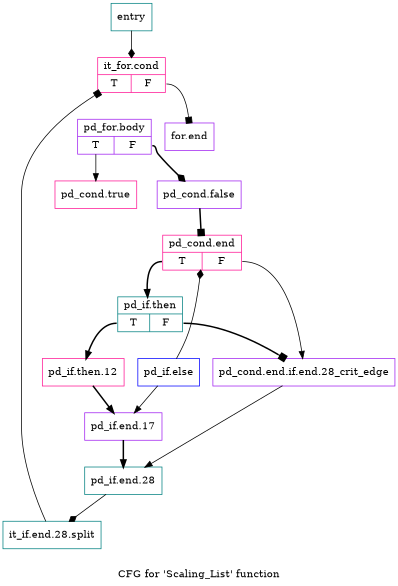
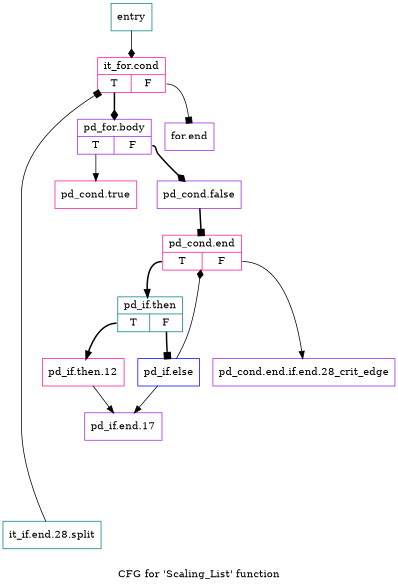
  digraph {
    label="CFG for 'Scaling_List' function"
    node [color=purple shape=record]
    edge [arrowhead=normal style=solid]
    n1 [color=teal label="{entry}"]
    n2 [color=deeppink label="{it_for.cond|{<s0>T|<s1>F}}"]
    n3 [label="{pd_for.body|{<s0>T|<s1>F}}"]
    n4 [label="{for.end}"]
    n5 [color=deeppink label="{pd_cond.true}"]
    n6 [label="{pd_cond.false}"]
    n7 [color=deeppink label="{pd_cond.end|{<s0>T|<s1>F}}"]
    n8 [color=teal label="{pd_if.then|{<s0>T|<s1>F}}"]
    n9 [label="{pd_cond.end.if.end.28_crit_edge}"]
    n10 [color=deeppink label="{pd_if.then.12}"]
    n11 [color=blue label="{pd_if.else}"]
-   n12 [color=teal label="{pd_if.end.28}"]
    n13 [label="{pd_if.end.17}"]
    n14 [color=teal label="{it_if.end.28.split}"]
    n1 -> n2 [arrowhead=diamond]
+   n2 -> n3 [arrowhead=diamond style=bold tailport=s0]
    n2 -> n4 [arrowhead=box tailport=s1]
    n3 -> n5 [tailport=s0]
    n3 -> n6 [arrowhead=diamond style=bold tailport=s1]
    n6 -> n7 [arrowhead=box style=bold]
    n7 -> n8 [style=bold tailport=s0]
    n7 -> n9 [tailport=s1]
    n8 -> n10 [style=bold tailport=s0]
-   n8 -> n9 [arrowhead=box style=bold tailport=s1]
-   n9 -> n12
-   n10 -> n13 [style=bold]
+   n8 -> n11 [arrowhead=box style=bold tailport=s1]
+   n10 -> n13
    n11 -> n7 [arrowhead=diamond]
    n11 -> n13
-   n12 -> n14 [arrowhead=diamond]
-   n13 -> n12 [style=bold]
    n14 -> n2 [arrowhead=box]
  }
